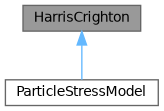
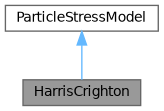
  digraph {
    node [color=gray40 fontname=Helvetica fontsize=10 shape=box style=filled]
    n1 [fillcolor=grey60 fontcolor=black height=0.2 label=HarrisCrighton width=0.4]
    n2 [fillcolor=white height=0.2 label=ParticleStressModel width=0.4]
-   n1 -> n2 [color=steelblue1 dir=back fontname=Helvetica fontsize=10 labelfontname=Helvetica labelfontsize=10 style=solid]
+   n2 -> n1 [color=steelblue1 dir=back fontname=Helvetica fontsize=10 labelfontname=Helvetica labelfontsize=10 style=solid]
  }
